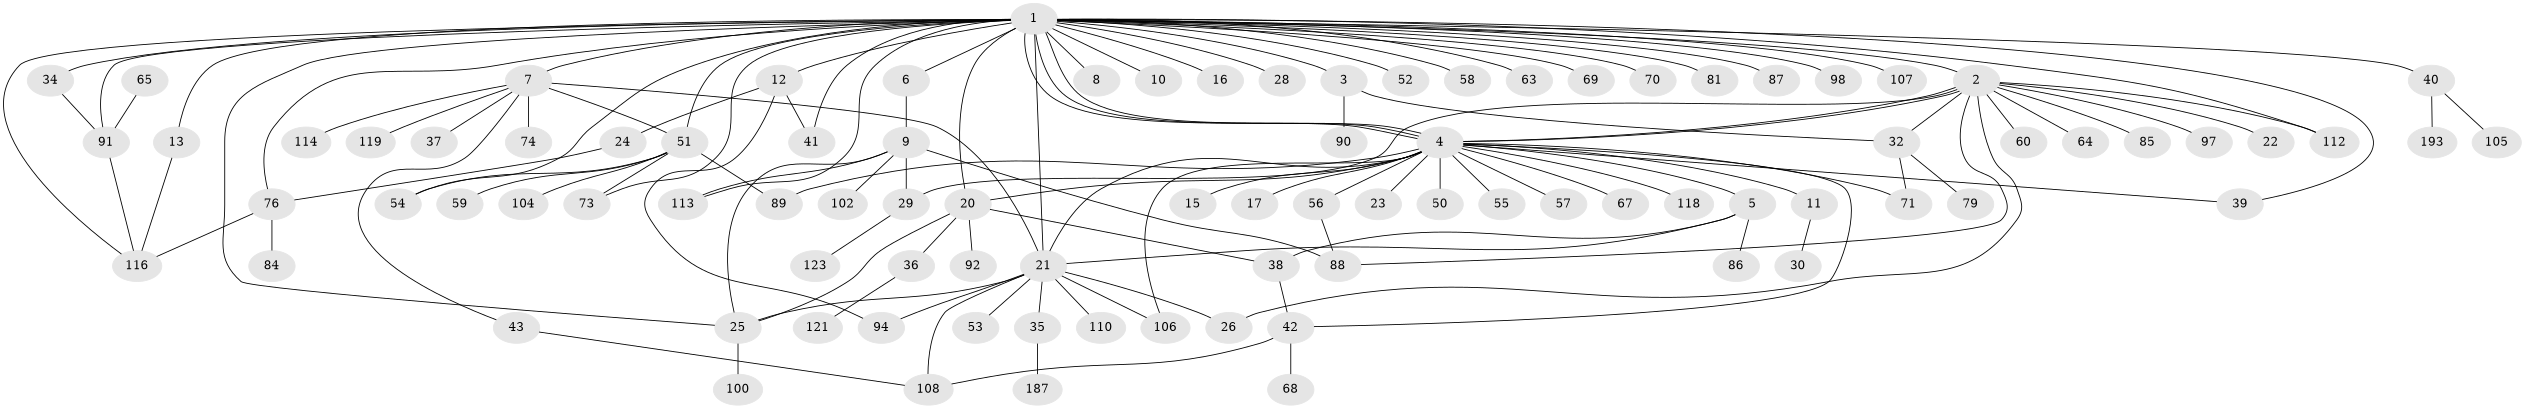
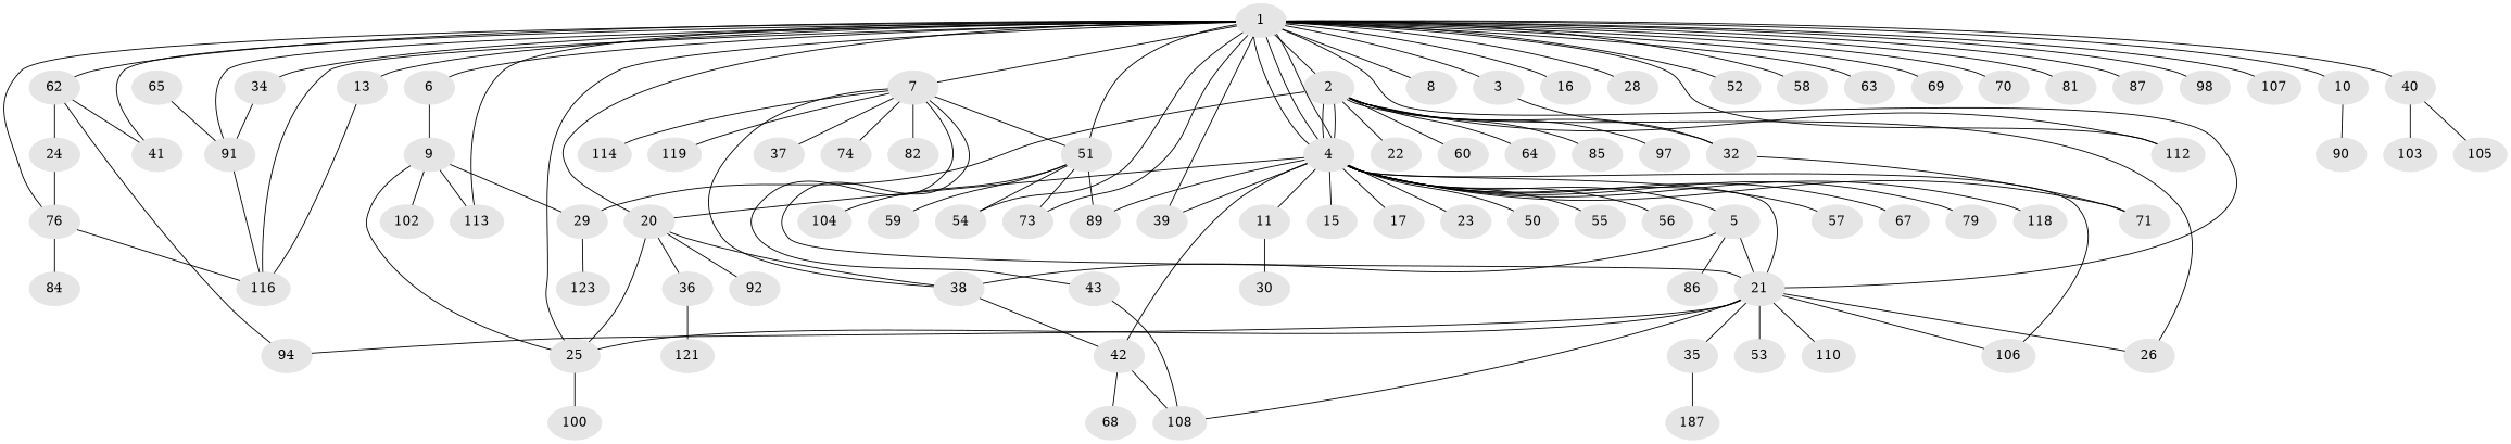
  graph {
    node [color=gray90 style=filled]
    1 [super="+18"]
    2 [super="+95"]
    3 [super="+27"]
    4 [super="+61"]
    6 [super="+120"]
    7 [super="+44"]
    8
    10
-   12 [super="+83"]
+   12 [super="+83" label=62]
    13
    16
    20 [super="+31"]
    21 [super="+46"]
    25 [super="+48"]
    28
    34 [super="+47"]
    39
    40
    41 [super="+93"]
    51 [super="+66"]
    52
    54
    58
    63
    69
    70
    73
    76 [super="+78"]
    81
    87
    91 [super="+99"]
    98
    107
    112
    113
    116
    22 [super="+96"]
    26
    29 [super="+101"]
    32 [super="+115"]
    60
    64
    85
-   88
    97
    90
    5 [super="+14"]
    11
    15
    17
    23
    42 [super="+62"]
    50
    55
    56 [super="+109"]
    57
    67
    71
    79
    89
    106
    118
    9 [super="+33"]
    38 [super="+80"]
    37
    43
    74
+   82
    114
    119
    24 [super="+75"]
    94
    36
    92
    35 [super="+49"]
    53
    108
    110
    100
-   103 [label=193]
+   103
    105
    59
    104
    84
    123
    86 [super="+122"]
    30
    68 [super="+77"]
    102
    65 [super="+111"]
    121
    n92 [label=187]
    1 -- 2
    1 -- 3
    1 -- 4
    1 -- 4
    1 -- 4
    1 -- 6
    1 -- 7 [weight=2]
    1 -- 8
    1 -- 10
    1 -- 12
    1 -- 13
    1 -- 16
    1 -- 20
    1 -- 21
    1 -- 25
    1 -- 28
    1 -- 34
    1 -- 39
    1 -- 40 [weight=2]
    1 -- 41
    1 -- 51
    1 -- 52
    1 -- 54
    1 -- 58
    1 -- 63
    1 -- 69
    1 -- 70
    1 -- 73
    1 -- 76
    1 -- 81
    1 -- 87
    1 -- 91
    1 -- 98
    1 -- 107
    1 -- 112
    1 -- 113
    1 -- 116
    2 -- 4
    2 -- 4
    2 -- 112
    2 -- 22
    2 -- 26
    2 -- 29
    2 -- 32
    2 -- 60
    2 -- 64
    2 -- 85
-   2 -- 88
    2 -- 97
    3 -- 32
-   3 -- 90
+   10 -- 90
    4 -- 20
    4 -- 21
    4 -- 39
    4 -- 5
    4 -- 11
    4 -- 15
    4 -- 17
    4 -- 23
    4 -- 42
    4 -- 50
    4 -- 55
    4 -- 56
    4 -- 57
    4 -- 67
    4 -- 71
-   32 -- 79
+   4 -- 79
    4 -- 89
    4 -- 106
    4 -- 118
    6 -- 9
    7 -- 21
    7 -- 51
+   7 -- 38
    7 -- 37
    7 -- 43
    7 -- 74
+   7 -- 82
    7 -- 114
    7 -- 119
    12 -- 41
    12 -- 24
    12 -- 94
    13 -- 116
    20 -- 25
    20 -- 38
    20 -- 36
    20 -- 92
    21 -- 25
    21 -- 26
    21 -- 106
    21 -- 94
    21 -- 35
    21 -- 53
    21 -- 108
    21 -- 110
    25 -- 100
    34 -- 91
    40 -- 103
    40 -- 105
    51 -- 54
    51 -- 73
    51 -- 89
    51 -- 59
    51 -- 104
    76 -- 116
    76 -- 84
    91 -- 116
    29 -- 123
    32 -- 71
    5 -- 21
    5 -- 38
    5 -- 86
    11 -- 30
    42 -- 108
    42 -- 68
-   56 -- 88
    9 -- 25
    9 -- 113
    9 -- 29
-   9 -- 88
    9 -- 102
    38 -- 42
    43 -- 108
    24 -- 76
    36 -- 121
    35 -- n92
    65 -- 91
  }
